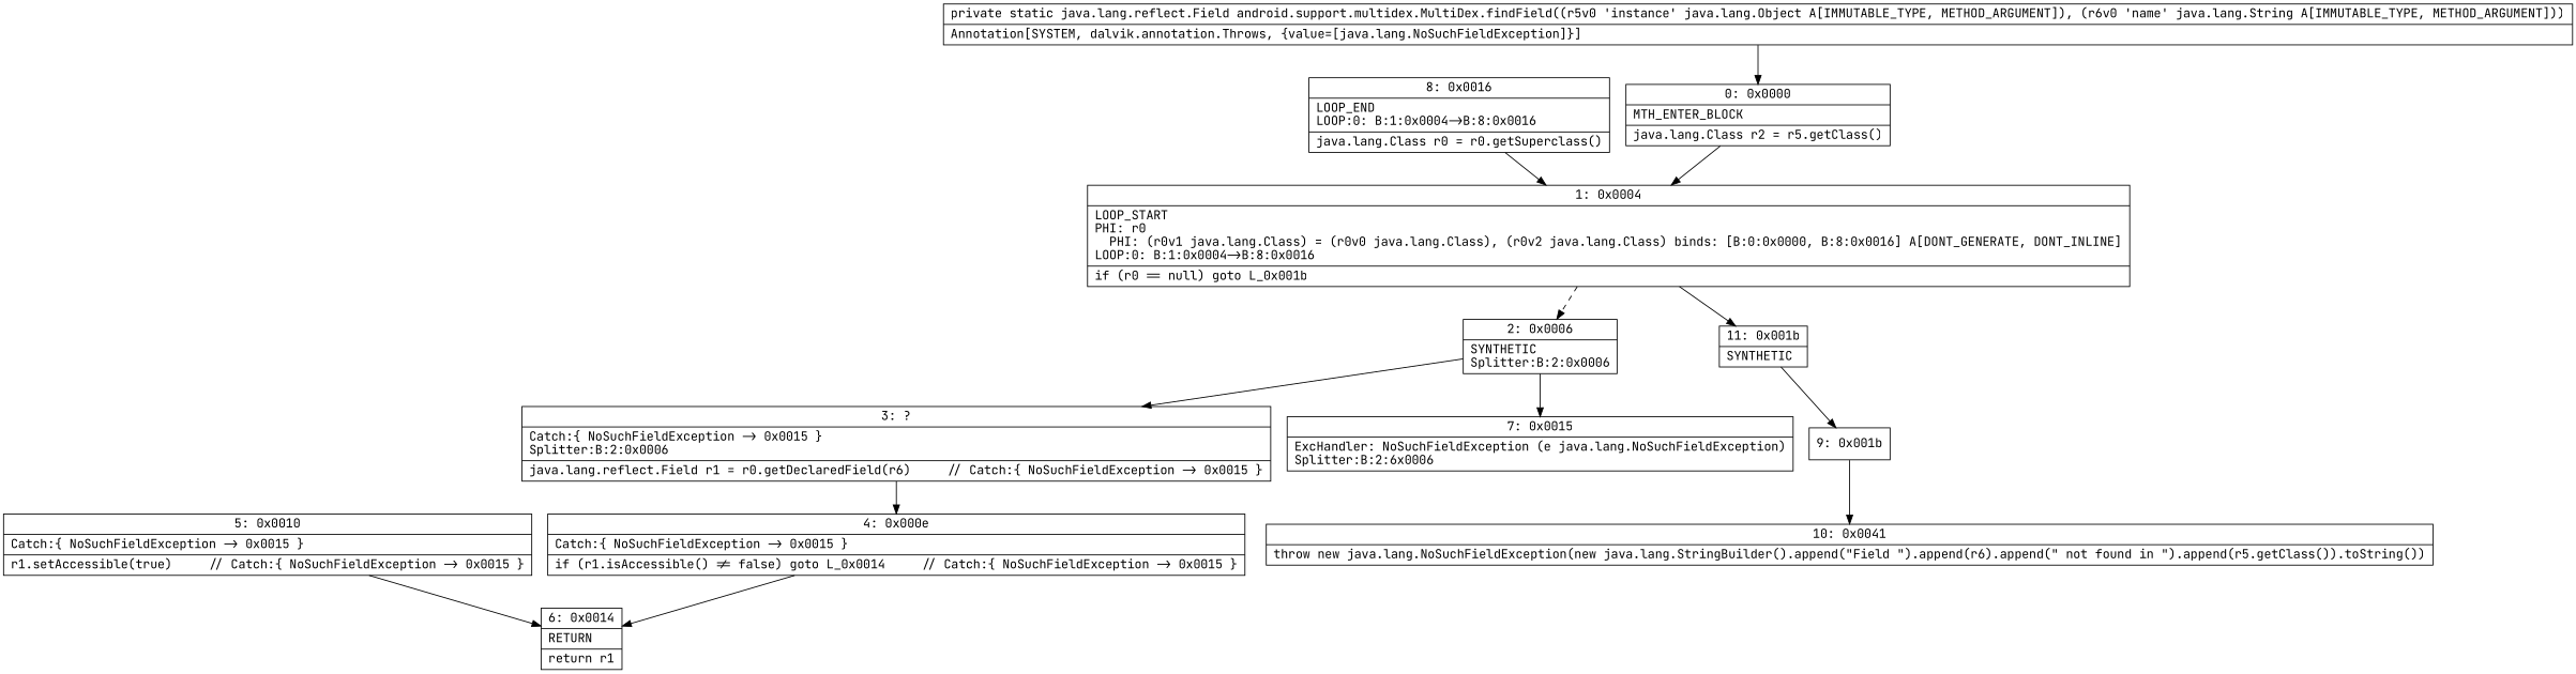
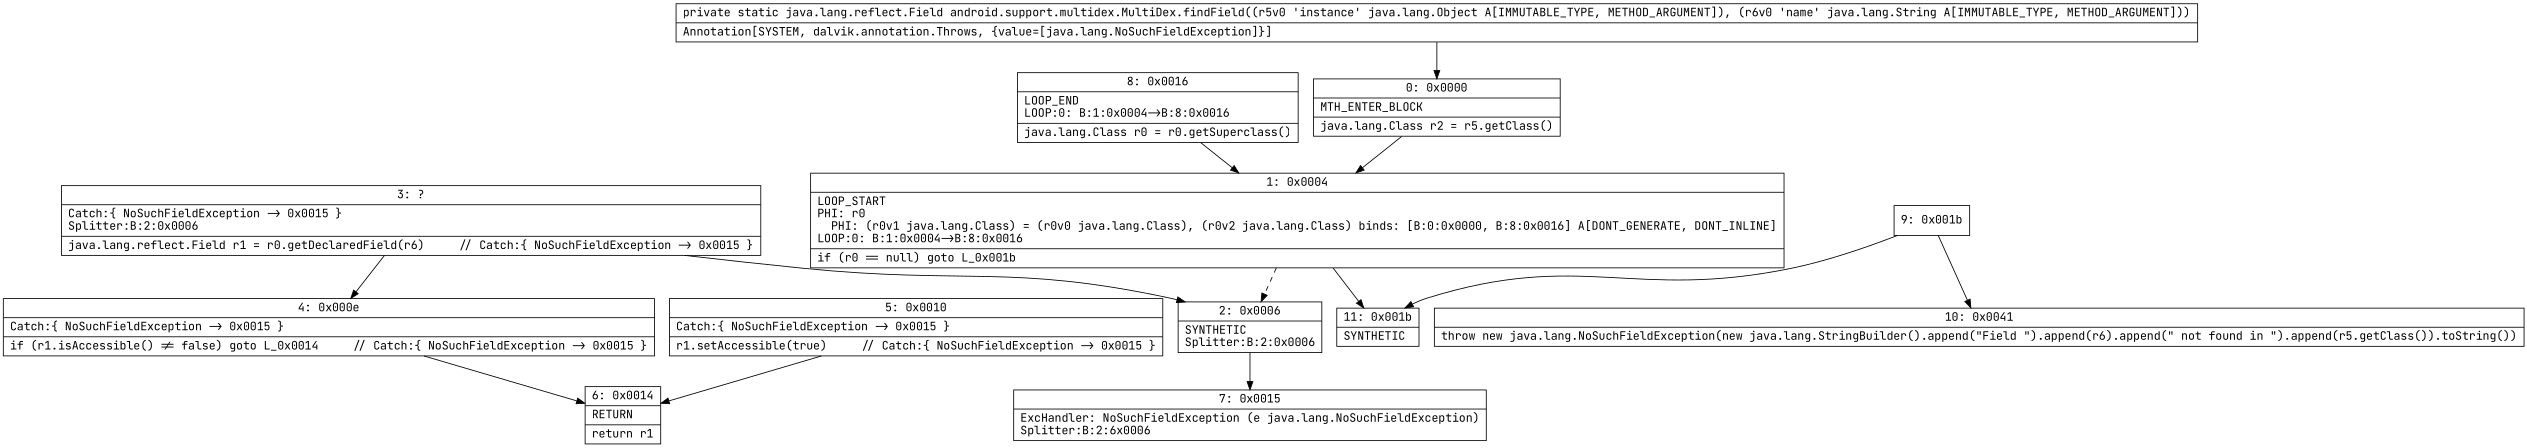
  digraph {
    fontname="JetBrains Mono"
    node [fontname="JetBrains Mono" shape=record]
    edge [fontname="JetBrains Mono"]
    n1 [label="{0\:\ 0x0000|MTH_ENTER_BLOCK\l|java.lang.Class r2 = r5.getClass()\l}"]
    n2 [label="{1\:\ 0x0004|LOOP_START\lPHI: r0 \l  PHI: (r0v1 java.lang.Class) = (r0v0 java.lang.Class), (r0v2 java.lang.Class) binds: [B:0:0x0000, B:8:0x0016] A[DONT_GENERATE, DONT_INLINE]\lLOOP:0: B:1:0x0004\-\>B:8:0x0016\l|if (r0 == null) goto L_0x001b\l}"]
    n3 [label="{2\:\ 0x0006|SYNTHETIC\lSplitter:B:2:0x0006\l}"]
    n4 [label="{11\:\ 0x001b|SYNTHETIC\l}"]
    n5 [label="{3\:\ ?|Catch:\{ NoSuchFieldException \-\> 0x0015 \}\lSplitter:B:2:0x0006\l|java.lang.reflect.Field r1 = r0.getDeclaredField(r6)     \/\/ Catch:\{ NoSuchFieldException \-\> 0x0015 \}\l}"]
    n6 [label="{7\:\ 0x0015|ExcHandler: NoSuchFieldException (e java.lang.NoSuchFieldException)\lSplitter:B:2:6x0006\l}"]
    n7 [label="{9\:\ 0x001b}"]
    n8 [label="{4\:\ 0x000e|Catch:\{ NoSuchFieldException \-\> 0x0015 \}\l|if (r1.isAccessible() != false) goto L_0x0014     \/\/ Catch:\{ NoSuchFieldException \-\> 0x0015 \}\l}"]
    n9 [label="{6\:\ 0x0014|RETURN\l|return r1\l}"]
    n10 [label="{5\:\ 0x0010|Catch:\{ NoSuchFieldException \-\> 0x0015 \}\l|r1.setAccessible(true)     \/\/ Catch:\{ NoSuchFieldException \-\> 0x0015 \}\l}"]
    n11 [label="{8\:\ 0x0016|LOOP_END\lLOOP:0: B:1:0x0004\-\>B:8:0x0016\l|java.lang.Class r0 = r0.getSuperclass()\l}"]
    n12 [label="{10\:\ 0x0041|throw new java.lang.NoSuchFieldException(new java.lang.StringBuilder().append(\"Field \").append(r6).append(\" not found in \").append(r5.getClass()).toString())\l}"]
    n13 [label="{private static java.lang.reflect.Field android.support.multidex.MultiDex.findField((r5v0 'instance' java.lang.Object A[IMMUTABLE_TYPE, METHOD_ARGUMENT]), (r6v0 'name' java.lang.String A[IMMUTABLE_TYPE, METHOD_ARGUMENT]))  | Annotation[SYSTEM, dalvik.annotation.Throws, \{value=[java.lang.NoSuchFieldException]\}]\l}"]
    n1 -> n2
    n2 -> n3 [style=dashed]
    n2 -> n4
-   n3 -> n5
+   n5 -> n3
    n3 -> n6
-   n4 -> n7
+   n7 -> n4
    n5 -> n8
    n7 -> n12
    n8 -> n9
    n10 -> n9
    n11 -> n2
    n13 -> n1
  }
